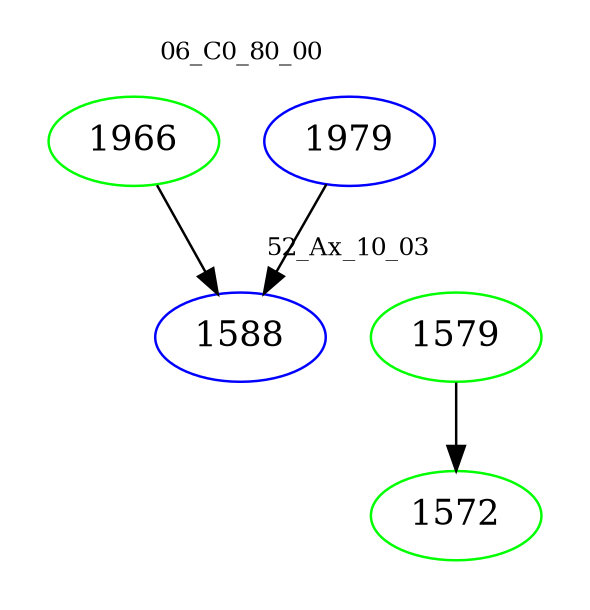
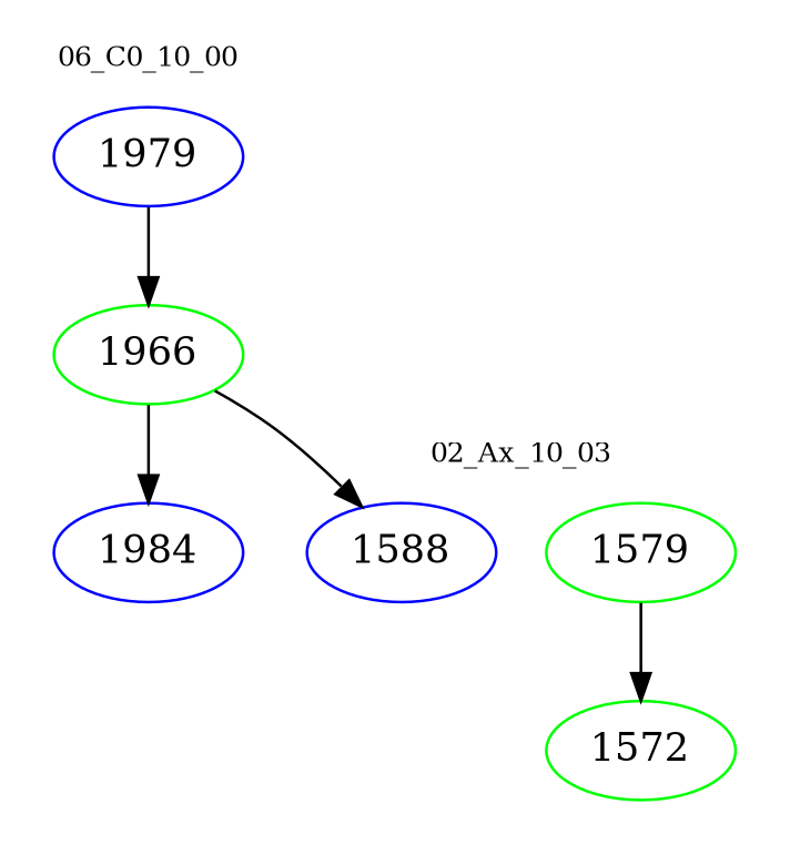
  digraph {
    node [color=green]
    edge [color=black]
    n1 [label=1579]
    n2 [label=1572]
    n3 [color=blue label=1588]
    n4 [color=blue label=1979]
    n5 [label=1966]
+   n6 [color=blue label=1984]
    subgraph cluster_1 {
      color=white
      fontsize=10
-     label="52_Ax_10_03"
+     label="02_Ax_10_03"
      n1
      n2
      n3
    }
    subgraph cluster_2 {
      color=white
      fontsize=10
-     label="06_C0_80_00"
+     label="06_C0_10_00"
      n4
      n5
+     n6
    }
    n1 -> n2
-   n4 -> n3
+   n4 -> n5
    n5 -> n3
+   n5 -> n6
  }
